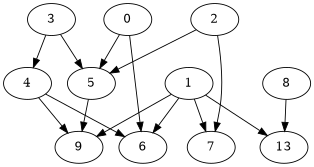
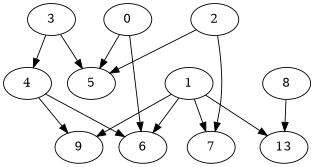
  digraph {
    3
    4
    5
    9
    6
    2
    7
    0
    1
    n10 [label=13]
    8
    3 -> 4
    3 -> 5
    4 -> 9
    4 -> 6
-   5 -> 9
    2 -> 5
    2 -> 7
    0 -> 5
    0 -> 6
    1 -> 9
    1 -> 6
    1 -> 7
    1 -> n10
    8 -> n10
  }
